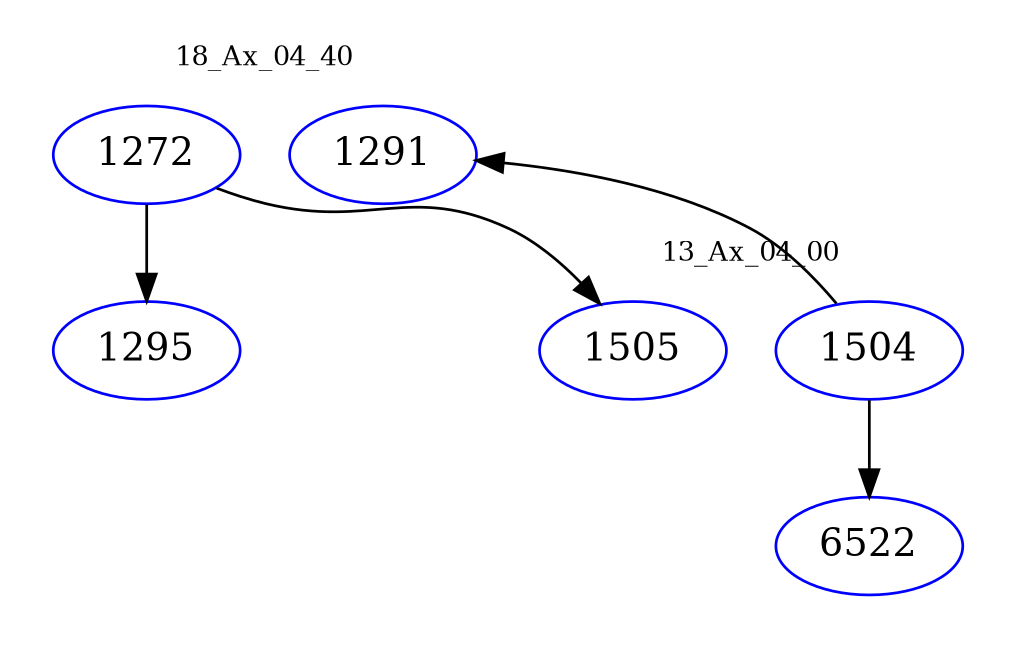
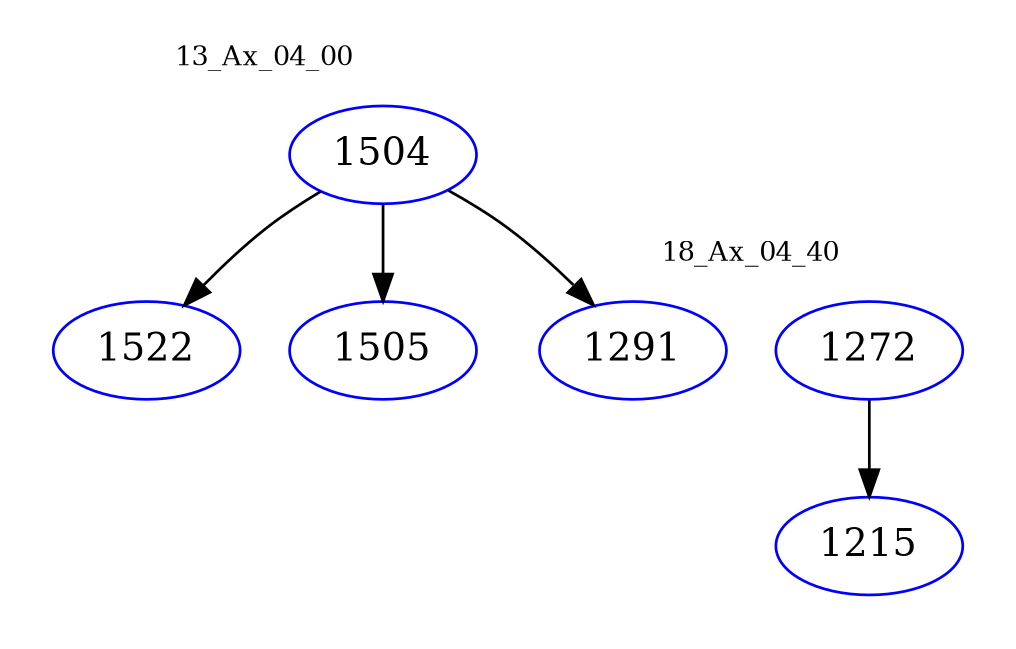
  digraph {
    node [color=blue]
    edge [color=black]
    n1 [label=1272]
-   n2 [label=1295]
+   n2 [label=1215]
    n3 [label=1291]
    n4 [label=1504]
-   n5 [label=6522]
+   n5 [label=1522]
    n6 [label=1505]
    subgraph cluster_1 {
      color=white
      fontsize=10
      label="18_Ax_04_40"
      n1
      n2
      n3
    }
    subgraph cluster_2 {
      color=white
      fontsize=10
      label="13_Ax_04_00"
      n4
      n5
      n6
    }
    n1 -> n2
    n4 -> n3
    n4 -> n5
-   n1 -> n6
+   n4 -> n6
  }
